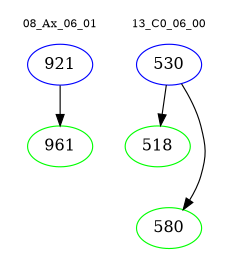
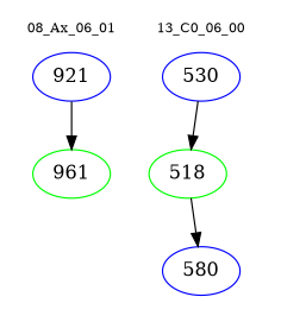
  digraph {
    node [color=green]
    edge [color=black]
    n1 [color=blue label=921]
    n2 [label=961]
    n3 [color=blue label=530]
    n4 [label=518]
-   n5 [label=580]
+   n5 [color=blue label=580]
    subgraph cluster_1 {
      color=white
      fontsize=10
      label="08_Ax_06_01"
      n1
      n2
    }
    subgraph cluster_2 {
      color=white
      fontsize=10
      label="13_C0_06_00"
      n3
      n4
      n5
    }
    n1 -> n2
    n3 -> n4
-   n3 -> n5
+   n4 -> n5
  }
